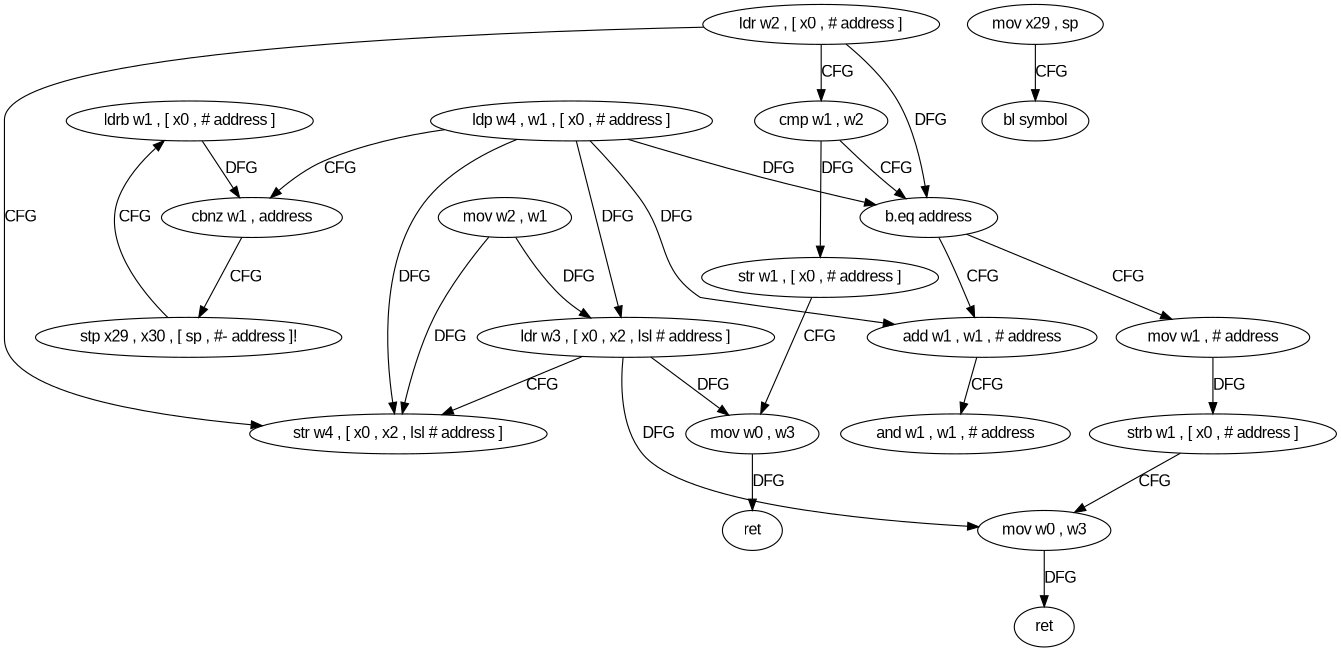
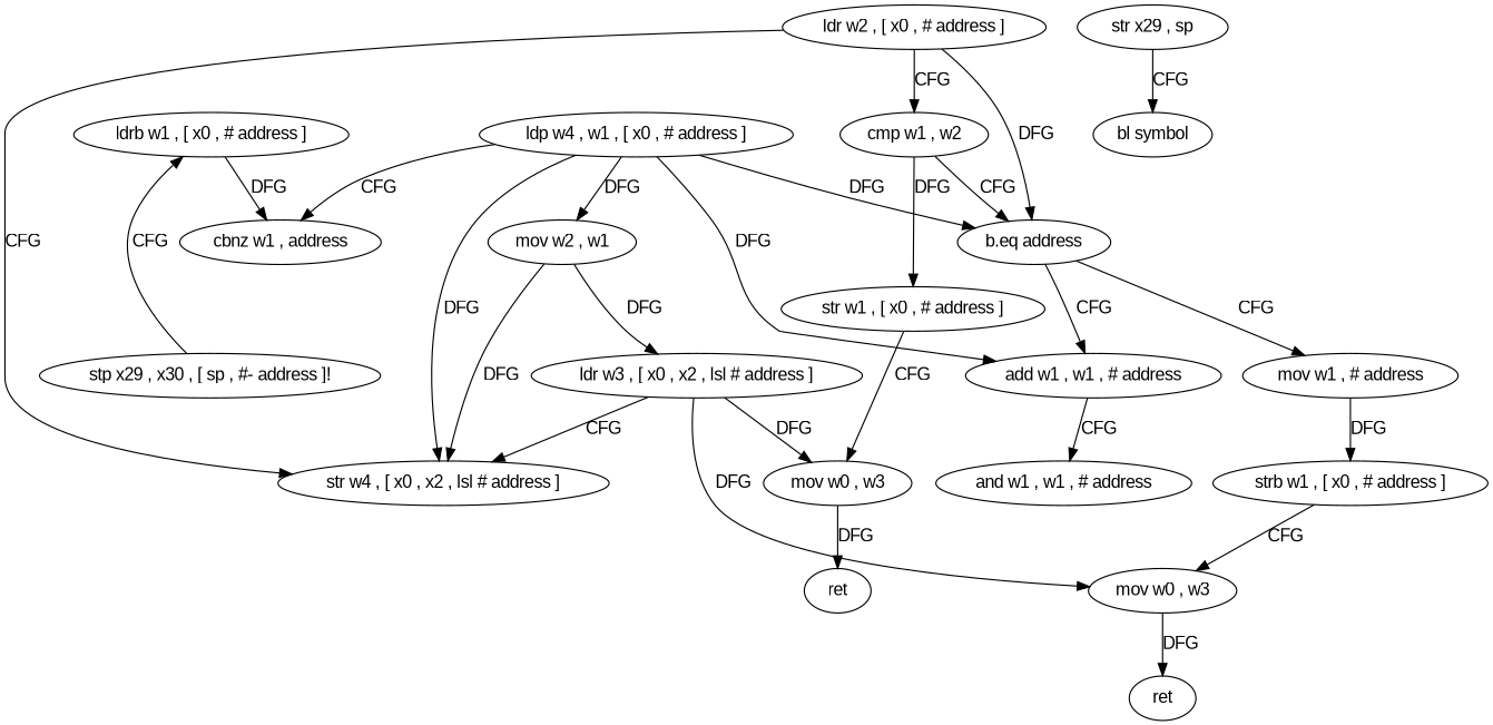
  digraph {
    fontname="Liberation Sans"
    node [fontname="Liberation Sans"]
    edge [fontname="Liberation Sans"]
    n1 [label="ldrb w1 , [ x0 , # address ]"]
    n2 [label="cbnz w1 , address"]
    n3 [label="stp x29 , x30 , [ sp , #- address ]!"]
    n4 [label="ldp w4 , w1 , [ x0 , # address ]"]
    n5 [label="mov w2 , w1"]
    n6 [label="str w4 , [ x0 , x2 , lsl # address ]"]
    n7 [label="b.eq address"]
    n8 [label="add w1 , w1 , # address"]
-   n9 [label="mov x29 , sp"]
+   n9 [label="str x29 , sp"]
    n10 [label="bl symbol"]
    n11 [label="ldr w3 , [ x0 , x2 , lsl # address ]"]
    n12 [label="mov w1 , # address"]
    n13 [label="and w1 , w1 , # address"]
    n14 [label="mov w0 , w3"]
    n15 [label="mov w0 , w3"]
    n16 [label=ret]
    n17 [label=ret]
    n18 [label="ldr w2 , [ x0 , # address ]"]
    n19 [label="cmp w1 , w2"]
    n20 [label="str w1 , [ x0 , # address ]"]
    n21 [label="strb w1 , [ x0 , # address ]"]
    n1 -> n2 [label=DFG]
-   n2 -> n3 [label=CFG]
    n3 -> n1 [label=CFG]
    n4 -> n2 [label=CFG]
-   n4 -> n11 [label=DFG]
+   n4 -> n5 [label=DFG]
    n4 -> n6 [label=DFG]
    n4 -> n7 [label=DFG]
    n4 -> n8 [label=DFG]
    n5 -> n6 [label=DFG]
    n5 -> n11 [label=DFG]
    n7 -> n8 [label=CFG]
    n7 -> n12 [label=CFG]
    n8 -> n13 [label=CFG]
    n9 -> n10 [label=CFG]
    n11 -> n6 [label=CFG]
    n11 -> n14 [label=DFG]
    n11 -> n15 [label=DFG]
    n12 -> n21 [label=DFG]
    n14 -> n16 [label=DFG]
    n15 -> n17 [label=DFG]
    n18 -> n6 [label=CFG]
    n18 -> n7 [label=DFG]
    n18 -> n19 [label=CFG]
    n19 -> n7 [label=CFG]
    n19 -> n20 [label=DFG]
    n20 -> n15 [label=CFG]
    n21 -> n14 [label=CFG]
  }
